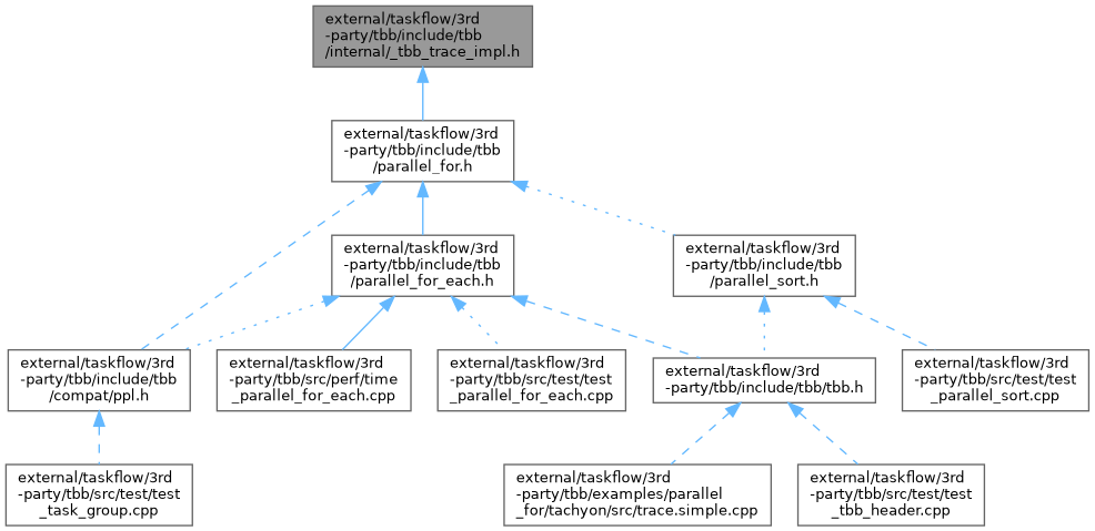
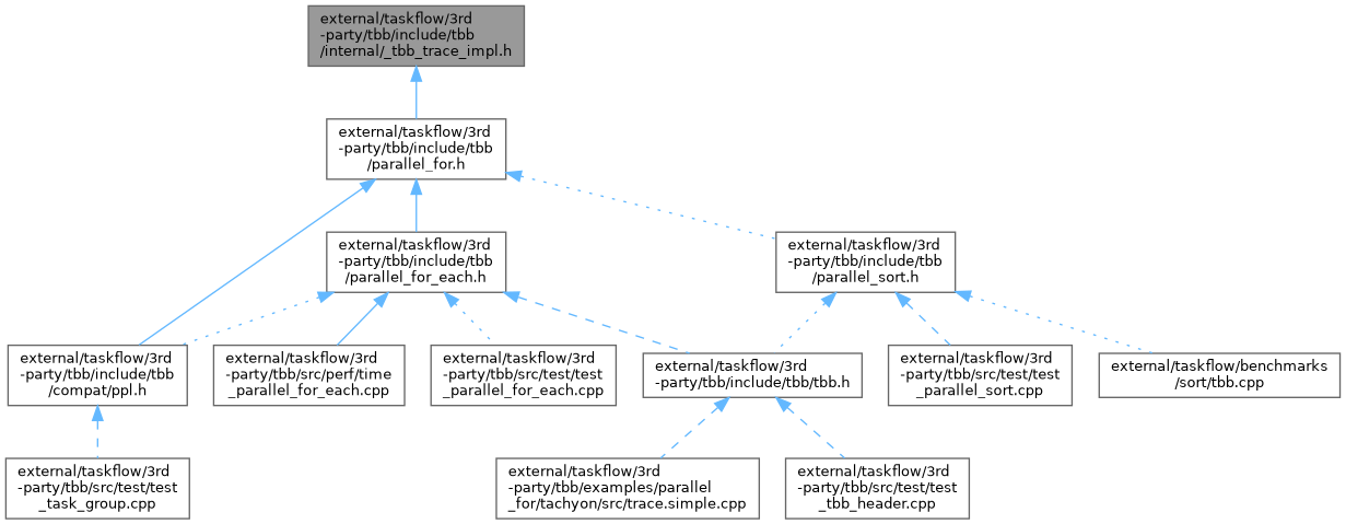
  digraph {
    node [color=grey40 fillcolor=white fontname=Helvetica fontsize=10 shape=box style=filled]
    edge [color=steelblue1 dir=back fontname=Helvetica fontsize=10 labelfontname=Helvetica labelfontsize=10 style=dashed]
    n1 [color=gray40 fillcolor=grey60 fontcolor=black height=0.2 label="external/taskflow/3rd\l-party/tbb/include/tbb\l/internal/_tbb_trace_impl.h" width=0.4]
    n2 [height=0.2 label="external/taskflow/3rd\l-party/tbb/include/tbb\l/parallel_for.h" width=0.4]
    n3 [height=0.2 label="external/taskflow/3rd\l-party/tbb/include/tbb\l/compat/ppl.h" width=0.4]
    n4 [height=0.2 label="external/taskflow/3rd\l-party/tbb/include/tbb\l/parallel_for_each.h" width=0.4]
    n5 [height=0.2 label="external/taskflow/3rd\l-party/tbb/include/tbb\l/parallel_sort.h" width=0.4]
    n6 [height=0.2 label="external/taskflow/3rd\l-party/tbb/src/test/test\l_task_group.cpp" width=0.4]
    n7 [height=0.2 label="external/taskflow/3rd\l-party/tbb/include/tbb/tbb.h" width=0.4]
    n8 [height=0.2 label="external/taskflow/3rd\l-party/tbb/src/perf/time\l_parallel_for_each.cpp" width=0.4]
    n9 [height=0.2 label="external/taskflow/3rd\l-party/tbb/src/test/test\l_parallel_for_each.cpp" width=0.4]
    n10 [height=0.2 label="external/taskflow/3rd\l-party/tbb/examples/parallel\l_for/tachyon/src/trace.simple.cpp" width=0.4]
    n11 [height=0.2 label="external/taskflow/3rd\l-party/tbb/src/test/test\l_tbb_header.cpp" width=0.4]
    n12 [height=0.2 label="external/taskflow/3rd\l-party/tbb/src/test/test\l_parallel_sort.cpp" width=0.4]
+   n13 [height=0.2 label="external/taskflow/benchmarks\l/sort/tbb.cpp" width=0.4]
    n1 -> n2 [style=solid]
-   n2 -> n3
+   n2 -> n3 [style=solid]
    n2 -> n4 [style=solid]
    n2 -> n5 [style=dotted]
    n3 -> n6
    n4 -> n3 [style=dotted]
    n4 -> n7
    n4 -> n8 [style=solid]
    n4 -> n9 [style=dotted]
    n5 -> n7 [style=dotted]
    n5 -> n12
+   n5 -> n13 [style=dotted]
    n7 -> n10
    n7 -> n11
  }
